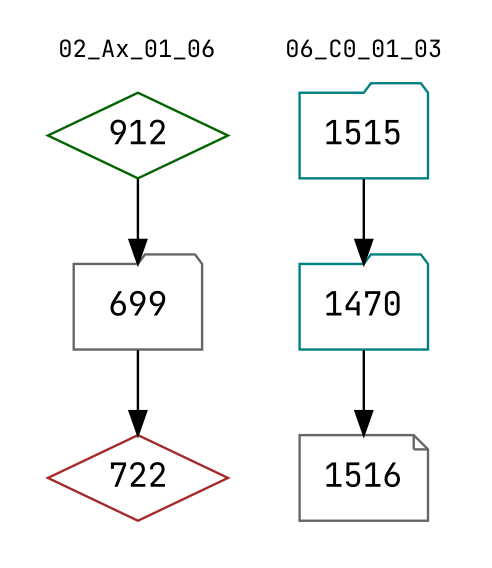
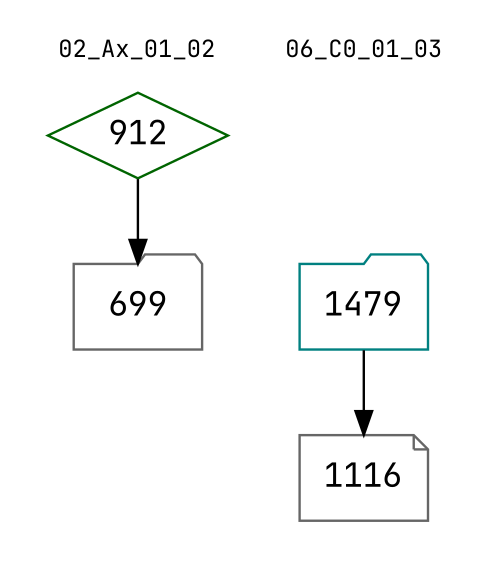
  digraph {
    fontname="JetBrains Mono"
    node [color=gray40 fontname="JetBrains Mono" shape=folder]
    edge [color=black fontname="JetBrains Mono"]
    n1 [color=darkgreen label=912 shape=diamond]
    n2 [label=699]
-   n3 [color=brown label=722 shape=diamond]
-   n4 [color=teal label=1515]
-   n5 [color=teal label=1470]
-   n6 [label=1516 shape=note]
+   n5 [color=teal label=1479]
+   n6 [label=1116 shape=note]
    subgraph cluster_1 {
      color=white
      fontsize=10
-     label="02_Ax_01_06"
+     label="02_Ax_01_02"
      n1
      n2
-     n3
    }
    subgraph cluster_2 {
      color=white
      fontsize=10
      label="06_C0_01_03"
-     n4
      n5
      n6
    }
    n1 -> n2
-   n2 -> n3
-   n4 -> n5
    n5 -> n6
  }
